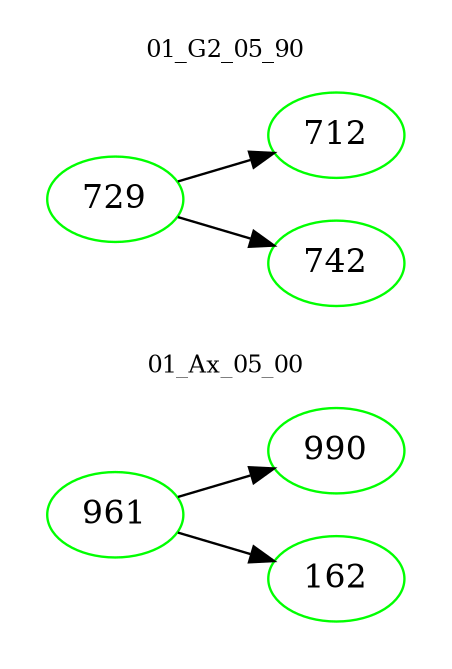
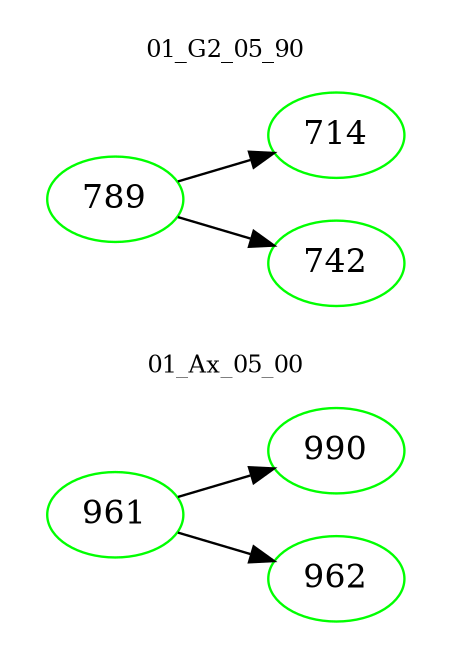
  digraph {
    rankdir=LR
    node [color=green]
    edge [color=black]
    n1 [label=961]
-   n2 [label=162]
+   n2 [label=962]
    n3 [label=990]
-   n4 [label=729]
+   n4 [label=789]
    n5 [label=742]
-   n6 [label=712]
+   n6 [label=714]
    subgraph cluster_1 {
      color=white
      fontsize=10
      label="01_Ax_05_00"
      n1
      n2
      n3
    }
    subgraph cluster_2 {
      color=white
      fontsize=10
      label="01_G2_05_90"
      n4
      n5
      n6
    }
    n1 -> n2
    n1 -> n3
    n4 -> n5
    n4 -> n6
  }
